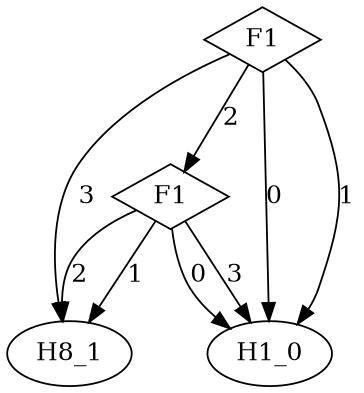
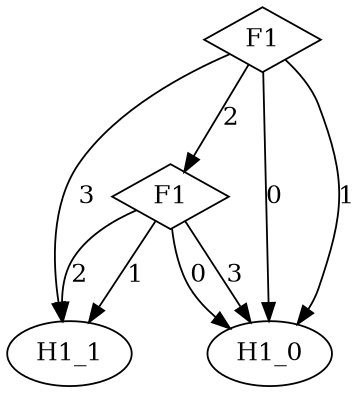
  digraph {
    n1 [label=H1_0]
-   n2 [label=H8_1]
+   n2 [label=H1_1]
    n3 [label=F1 shape=diamond]
    n4 [label=F1 shape=diamond]
    n3 -> n1 [label=3]
    n3 -> n1 [label=0]
    n3 -> n2 [label=2]
    n3 -> n2 [label=1]
    n4 -> n1 [label=1]
    n4 -> n1 [label=0]
    n4 -> n2 [label=3]
    n4 -> n3 [label=2]
  }
